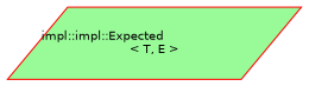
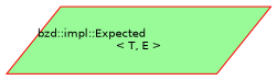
  digraph {
    rankdir=LR
-   n1 [color=red fillcolor=palegreen fontname=Helvetica fontsize=10 height=0.2 label="impl::impl::Expected\l\< T, E \>" shape=parallelogram style=filled width=0.4]
+   n1 [color=red fillcolor=palegreen fontname=Helvetica fontsize=10 height=0.2 label="bzd::impl::Expected\l\< T, E \>" shape=parallelogram style=filled width=0.4]
  }
